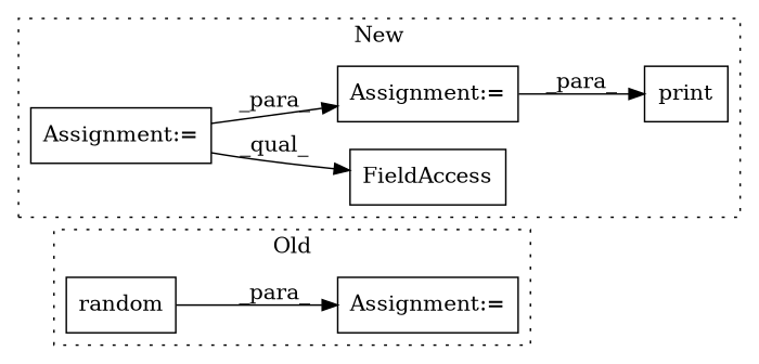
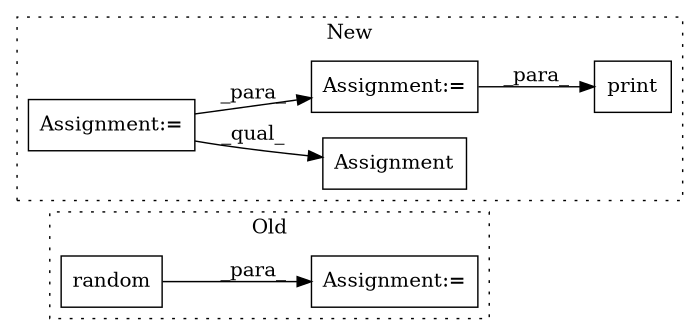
  digraph {
    rankdir=LR
    node [a=7 l=1 shape=box]
    n1 [a=32 l="12,2" label=random s="285,314"]
    n2 [label="Assignment:=" s=259]
    n3 [a=32 l="6,1" label=print s="581,620"]
    n4 [label="Assignment:=" s=202]
-   n5 [a=22 l=11 label=FieldAccess s=395]
+   n5 [a=22 l=11 label=Assignment s=395]
    n6 [l="53,2" label="Assignment:=" s="422,499"]
    subgraph cluster_1 {
      label=Old
      style=dotted
      n1
      n2
    }
    subgraph cluster_2 {
      label=New
      style=dotted
      n3
      n4
      n5
      n6
    }
    n1 -> n2 [label=_para_]
    n4 -> n5 [label=_qual_]
    n4 -> n6 [label=_para_]
    n6 -> n3 [label=_para_]
  }
